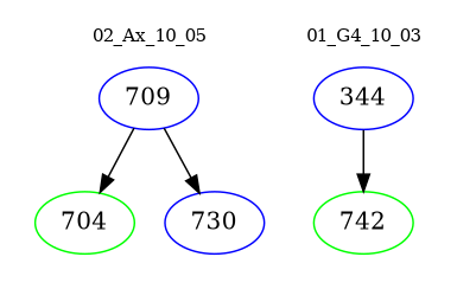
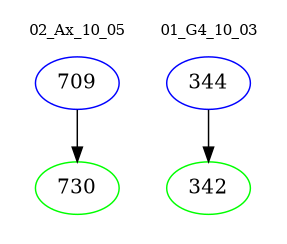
  digraph {
    node [color=blue]
    edge [color=black]
    n1 [label=709]
-   n2 [color=green label=704]
-   n3 [label=730]
+   n3 [color=green label=730]
    n4 [label=344]
-   n5 [color=green label=742]
+   n5 [color=green label=342]
    subgraph cluster_1 {
      color=white
      fontsize=10
      label="02_Ax_10_05"
      n1
-     n2
      n3
    }
    subgraph cluster_2 {
      color=white
      fontsize=10
      label="01_G4_10_03"
      n4
      n5
    }
-   n1 -> n2
    n1 -> n3
    n4 -> n5
  }
